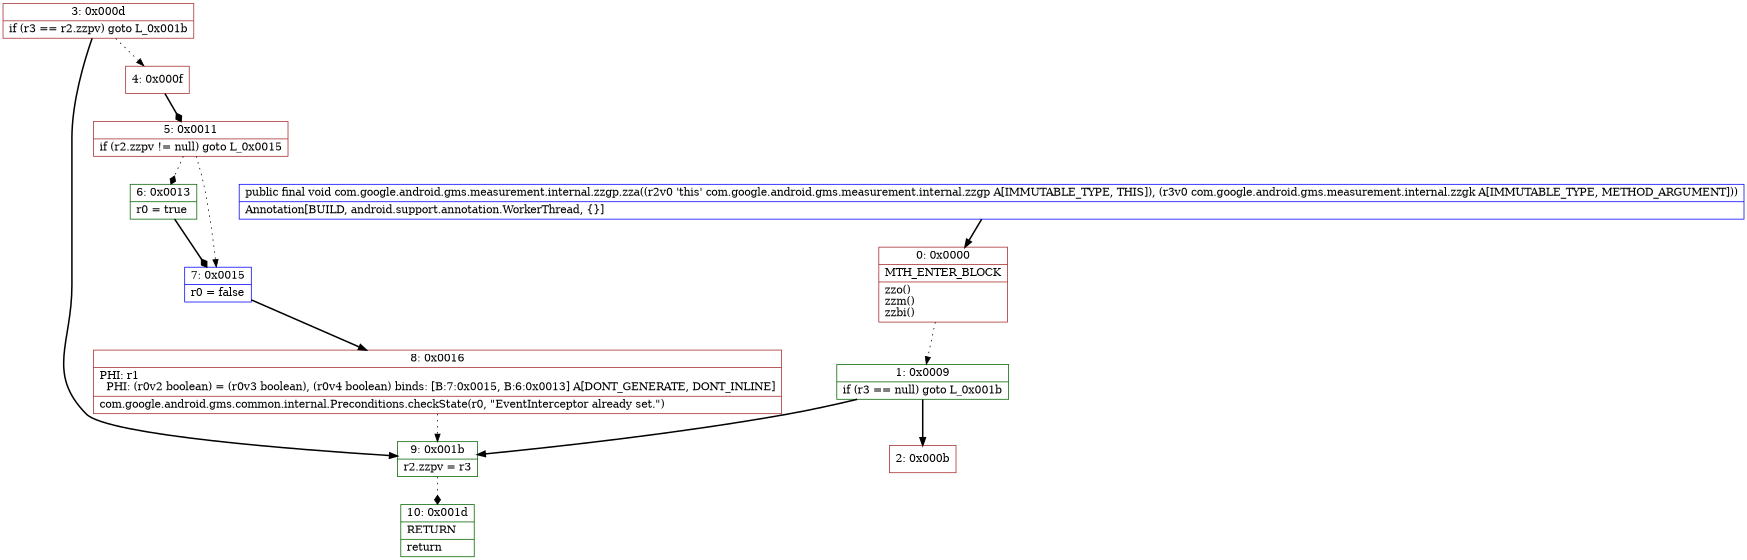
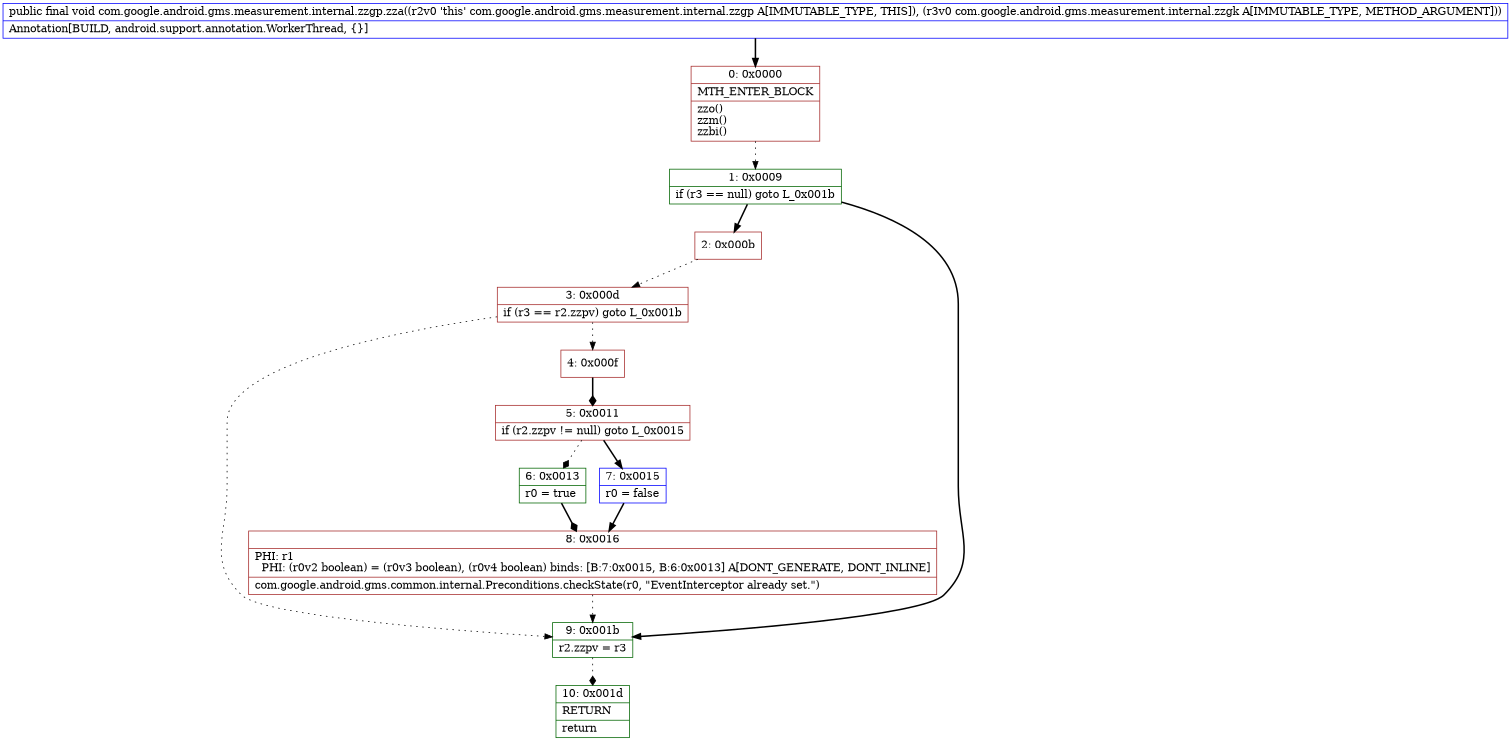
  digraph {
    node [color=brown shape=record]
    edge [arrowhead=normal style=dotted]
    n1 [label="{0\:\ 0x0000|MTH_ENTER_BLOCK\l|zzo()\lzzm()\lzzbi()\l}"]
    n2 [color=darkgreen label="{1\:\ 0x0009|if (r3 == null) goto L_0x001b\l}"]
    n3 [label="{2\:\ 0x000b}"]
    n4 [color=darkgreen label="{9\:\ 0x001b|r2.zzpv = r3\l}"]
    n5 [label="{3\:\ 0x000d|if (r3 == r2.zzpv) goto L_0x001b\l}"]
    n6 [color=darkgreen label="{10\:\ 0x001d|RETURN\l|return\l}"]
    n7 [label="{4\:\ 0x000f}"]
    n8 [label="{5\:\ 0x0011|if (r2.zzpv != null) goto L_0x0015\l}"]
    n9 [color=darkgreen label="{6\:\ 0x0013|r0 = true\l}"]
    n10 [color=blue label="{7\:\ 0x0015|r0 = false\l}"]
    n11 [label="{8\:\ 0x0016|PHI: r1 \l  PHI: (r0v2 boolean) = (r0v3 boolean), (r0v4 boolean) binds: [B:7:0x0015, B:6:0x0013] A[DONT_GENERATE, DONT_INLINE]\l|com.google.android.gms.common.internal.Preconditions.checkState(r0, \"EventInterceptor already set.\")\l}"]
    n12 [color=blue label="{public final void com.google.android.gms.measurement.internal.zzgp.zza((r2v0 'this' com.google.android.gms.measurement.internal.zzgp A[IMMUTABLE_TYPE, THIS]), (r3v0 com.google.android.gms.measurement.internal.zzgk A[IMMUTABLE_TYPE, METHOD_ARGUMENT]))  | Annotation[BUILD, android.support.annotation.WorkerThread, \{\}]\l}"]
    n1 -> n2
    n2 -> n3 [style=bold]
    n2 -> n4 [style=bold]
+   n3 -> n5
    n4 -> n6 [arrowhead=diamond]
-   n5 -> n4 [style=bold]
+   n5 -> n4
    n5 -> n7
    n7 -> n8 [arrowhead=diamond style=bold]
    n8 -> n9 [arrowhead=diamond]
-   n8 -> n10
-   n9 -> n10 [arrowhead=diamond style=bold]
+   n8 -> n10 [style=bold]
+   n9 -> n11 [arrowhead=diamond style=bold]
    n10 -> n11 [style=bold]
    n11 -> n4
    n12 -> n1 [style=bold]
  }
